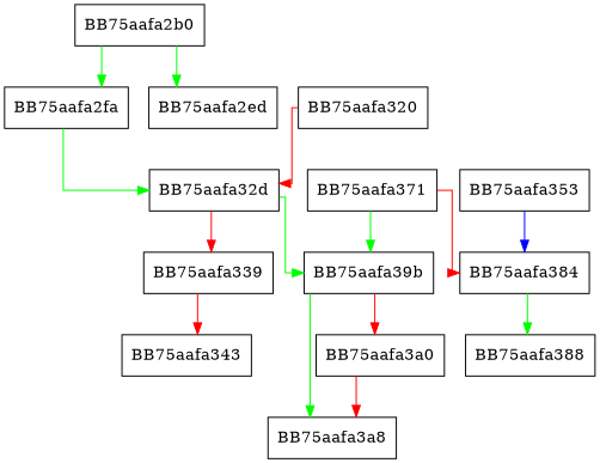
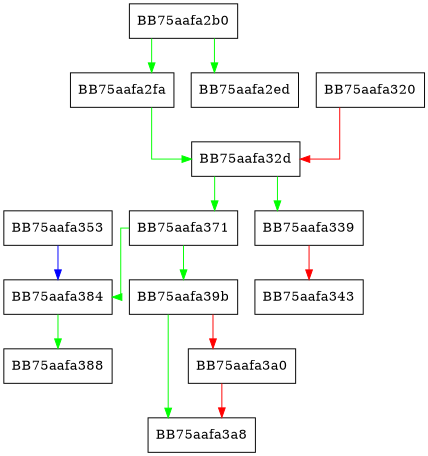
  digraph {
    splines=ortho
    node [shape=box]
    edge [color=green]
    BB75aafa2b0
    BB75aafa2fa
    BB75aafa2ed
    BB75aafa32d
    BB75aafa371
    BB75aafa339
    BB75aafa320
    BB75aafa384
    BB75aafa39b
    BB75aafa343
    BB75aafa388
    BB75aafa353
    BB75aafa3a8
    BB75aafa3a0
    BB75aafa2b0 -> BB75aafa2fa
    BB75aafa2b0 -> BB75aafa2ed
    BB75aafa2fa -> BB75aafa32d
-   BB75aafa32d -> BB75aafa39b
-   BB75aafa32d -> BB75aafa339 [color=red]
-   BB75aafa371 -> BB75aafa384 [color=red]
+   BB75aafa32d -> BB75aafa371
+   BB75aafa32d -> BB75aafa339
+   BB75aafa371 -> BB75aafa384
    BB75aafa371 -> BB75aafa39b
    BB75aafa339 -> BB75aafa343 [color=red]
    BB75aafa320 -> BB75aafa32d [color=red]
    BB75aafa384 -> BB75aafa388
    BB75aafa39b -> BB75aafa3a8
    BB75aafa39b -> BB75aafa3a0 [color=red]
    BB75aafa353 -> BB75aafa384 [color=blue]
    BB75aafa3a0 -> BB75aafa3a8 [color=red]
  }
